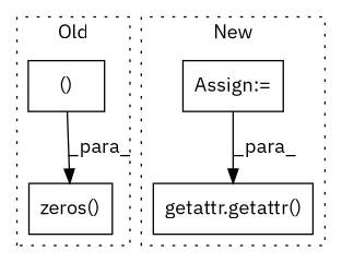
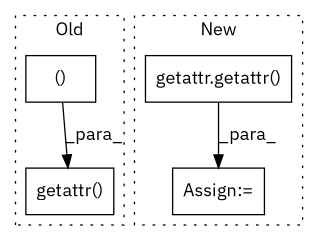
  digraph {
    fontname="IBM Plex Sans"
    node [a=75 fontname="IBM Plex Sans" l=3 shape=box]
    edge [fontname="IBM Plex Sans"]
-   n1 [l="12,41" label="zeros()" s="3442,3472"]
+   n1 [l="12,41" label="getattr()" s="3442,3472"]
    n2 [a=54 label="()" s=3468]
    n3 [l="8,1" label="getattr.getattr()" s="2598,2628"]
    n4 [a=68 label="Assign:=" s=2595]
    subgraph cluster_1 {
      label=Old
      style=dotted
      n1
      n2
    }
    subgraph cluster_2 {
      label=New
      style=dotted
      n3
      n4
    }
    n2 -> n1 [label=_para_]
-   n4 -> n3 [label=_para_]
+   n3 -> n4 [label=_para_]
  }
